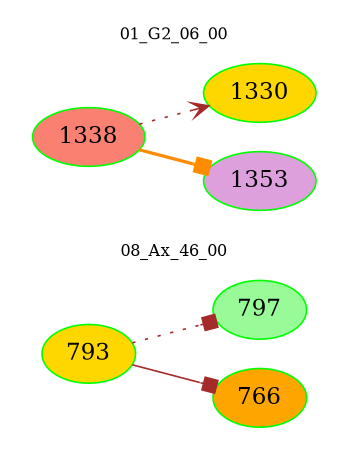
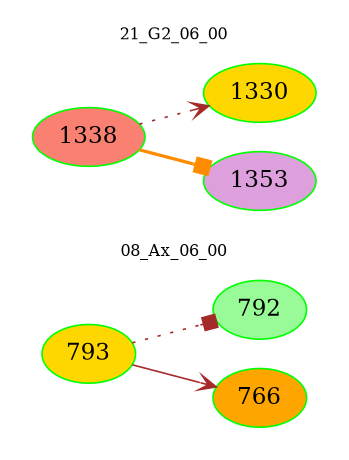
  digraph {
    rankdir=LR
    node [color=green fillcolor=gold style=filled]
    edge [arrowhead=vee color=brown style=dotted]
    n1 [label=793]
    n2 [fillcolor=orange label=766]
-   n3 [fillcolor=palegreen label=797]
+   n3 [fillcolor=palegreen label=792]
    n4 [fillcolor=salmon label=1338]
    n5 [fillcolor=plum label=1353]
    n6 [label=1330]
    subgraph cluster_1 {
      color=white
      fontsize=10
-     label="08_Ax_46_00"
+     label="08_Ax_06_00"
      n1
      n2
      n3
    }
    subgraph cluster_2 {
      color=white
      fontsize=10
-     label="01_G2_06_00"
+     label="21_G2_06_00"
      n4
      n5
      n6
    }
-   n1 -> n2 [arrowhead=box style=solid]
+   n1 -> n2 [style=solid]
    n1 -> n3 [arrowhead=box]
    n4 -> n5 [arrowhead=box color=darkorange style=bold]
    n4 -> n6
  }
